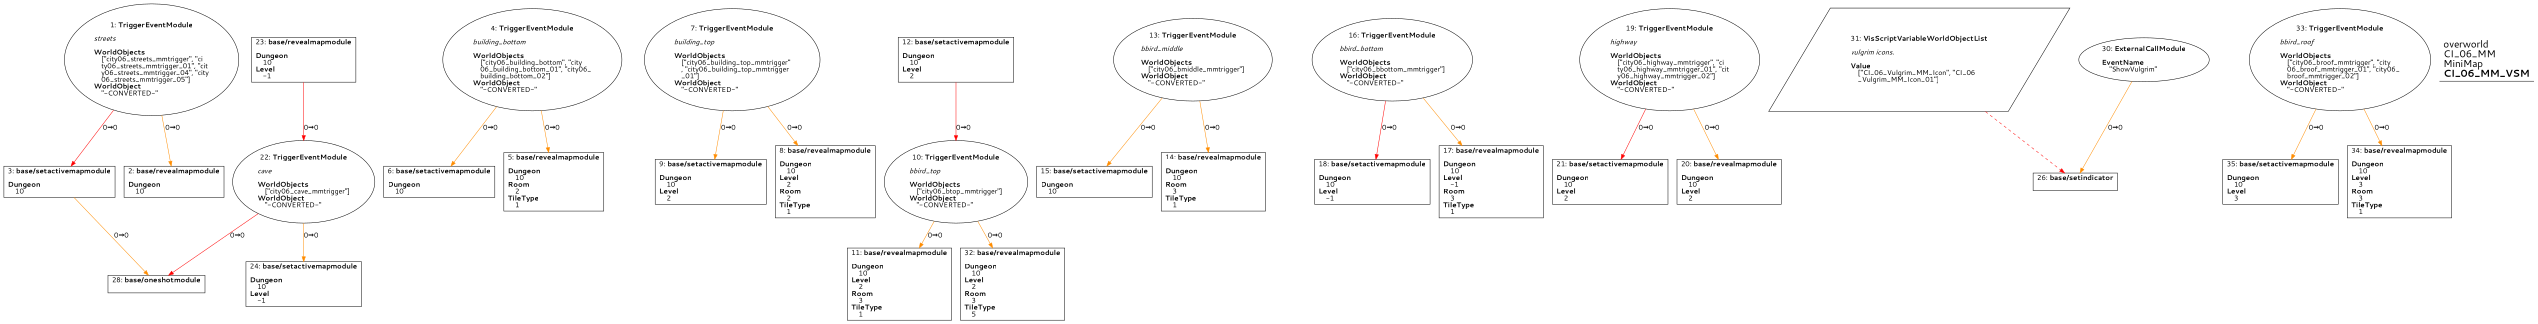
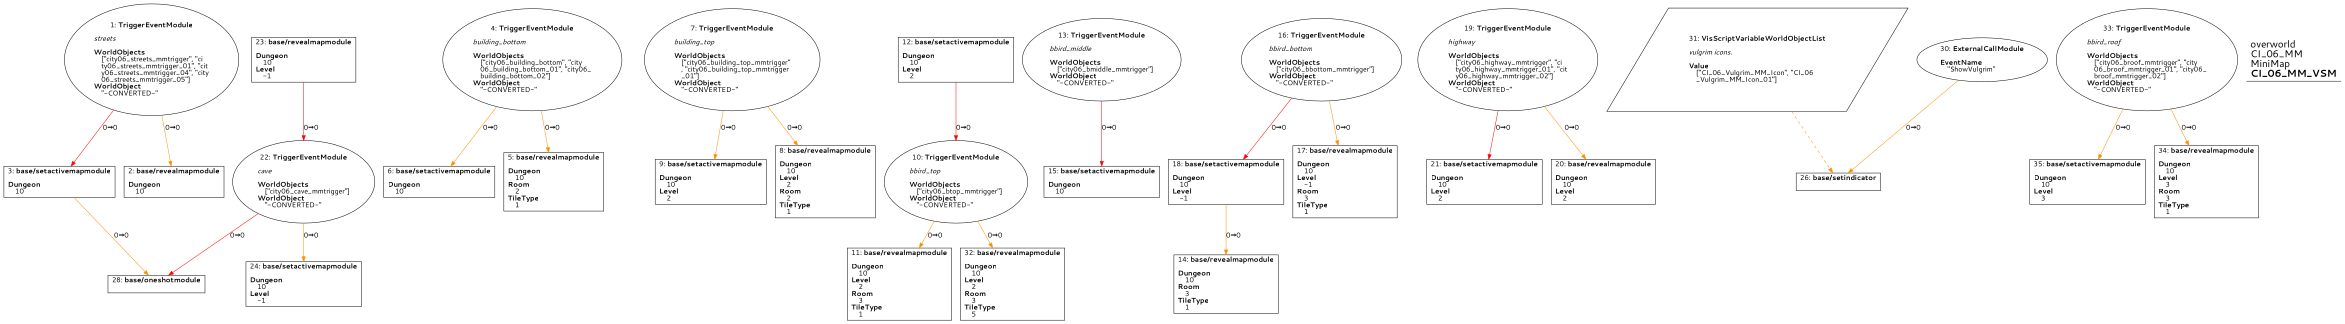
  digraph {
    fontname="Segoe UI"
    splines=spline
    node [fontname="Segoe UI" shape=box]
    edge [color=darkorange fontname="Segoe UI"]
    n1 [label=<1: <b>TriggerEventModule</b><br/><br/><i>streets<br align="left"/></i><br align="left"/><b>WorldObjects</b><br align="left"/>    [&quot;city06_streets_mmtrigger&quot;, &quot;ci<br align="left"/>    ty06_streets_mmtrigger_01&quot;, &quot;cit<br align="left"/>    y06_streets_mmtrigger_04&quot;, &quot;city<br align="left"/>    06_streets_mmtrigger_05&quot;]<br align="left"/><b>WorldObject</b><br align="left"/>    &quot;-CONVERTED-&quot;<br align="left"/>> shape=oval]
    n2 [label=<3: <b>base/setactivemapmodule</b><br/><br/><b>Dungeon</b><br align="left"/>    10<br align="left"/>>]
    n3 [label=<2: <b>base/revealmapmodule</b><br/><br/><b>Dungeon</b><br align="left"/>    10<br align="left"/>>]
    n4 [label=<28: <b>base/oneshotmodule</b><br/><br/>>]
    n5 [label=<4: <b>TriggerEventModule</b><br/><br/><i>building_bottom <br align="left"/></i><br align="left"/><b>WorldObjects</b><br align="left"/>    [&quot;city06_building_bottom&quot;, &quot;city<br align="left"/>    06_building_bottom_01&quot;, &quot;city06_<br align="left"/>    building_bottom_02&quot;]<br align="left"/><b>WorldObject</b><br align="left"/>    &quot;-CONVERTED-&quot;<br align="left"/>> shape=oval]
    n6 [label=<6: <b>base/setactivemapmodule</b><br/><br/><b>Dungeon</b><br align="left"/>    10<br align="left"/>>]
    n7 [label=<5: <b>base/revealmapmodule</b><br/><br/><b>Dungeon</b><br align="left"/>    10<br align="left"/><b>Room</b><br align="left"/>    2<br align="left"/><b>TileType</b><br align="left"/>    1<br align="left"/>>]
    n8 [label=<7: <b>TriggerEventModule</b><br/><br/><i>building_top<br align="left"/></i><br align="left"/><b>WorldObjects</b><br align="left"/>    [&quot;city06_building_top_mmtrigger&quot;<br align="left"/>    , &quot;city06_building_top_mmtrigger<br align="left"/>    _01&quot;]<br align="left"/><b>WorldObject</b><br align="left"/>    &quot;-CONVERTED-&quot;<br align="left"/>> shape=oval]
    n9 [label=<9: <b>base/setactivemapmodule</b><br/><br/><b>Dungeon</b><br align="left"/>    10<br align="left"/><b>Level</b><br align="left"/>    2<br align="left"/>>]
    n10 [label=<8: <b>base/revealmapmodule</b><br/><br/><b>Dungeon</b><br align="left"/>    10<br align="left"/><b>Level</b><br align="left"/>    2<br align="left"/><b>Room</b><br align="left"/>    2<br align="left"/><b>TileType</b><br align="left"/>    1<br align="left"/>>]
    n11 [label=<10: <b>TriggerEventModule</b><br/><br/><i>bbird_top<br align="left"/></i><br align="left"/><b>WorldObjects</b><br align="left"/>    [&quot;city06_btop_mmtrigger&quot;]<br align="left"/><b>WorldObject</b><br align="left"/>    &quot;-CONVERTED-&quot;<br align="left"/>> shape=oval]
    n12 [label=<11: <b>base/revealmapmodule</b><br/><br/><b>Dungeon</b><br align="left"/>    10<br align="left"/><b>Level</b><br align="left"/>    2<br align="left"/><b>Room</b><br align="left"/>    3<br align="left"/><b>TileType</b><br align="left"/>    1<br align="left"/>>]
    n13 [label=<32: <b>base/revealmapmodule</b><br/><br/><b>Dungeon</b><br align="left"/>    10<br align="left"/><b>Level</b><br align="left"/>    2<br align="left"/><b>Room</b><br align="left"/>    3<br align="left"/><b>TileType</b><br align="left"/>    5<br align="left"/>>]
    n14 [label=<12: <b>base/setactivemapmodule</b><br/><br/><b>Dungeon</b><br align="left"/>    10<br align="left"/><b>Level</b><br align="left"/>    2<br align="left"/>>]
    n15 [label=<13: <b>TriggerEventModule</b><br/><br/><i>bbird_middle<br align="left"/></i><br align="left"/><b>WorldObjects</b><br align="left"/>    [&quot;city06_bmiddle_mmtrigger&quot;]<br align="left"/><b>WorldObject</b><br align="left"/>    &quot;-CONVERTED-&quot;<br align="left"/>> shape=oval]
    n16 [label=<15: <b>base/setactivemapmodule</b><br/><br/><b>Dungeon</b><br align="left"/>    10<br align="left"/>>]
    n17 [label=<14: <b>base/revealmapmodule</b><br/><br/><b>Dungeon</b><br align="left"/>    10<br align="left"/><b>Room</b><br align="left"/>    3<br align="left"/><b>TileType</b><br align="left"/>    1<br align="left"/>>]
    n18 [label=<16: <b>TriggerEventModule</b><br/><br/><i>bbird_bottom<br align="left"/></i><br align="left"/><b>WorldObjects</b><br align="left"/>    [&quot;city06_bbottom_mmtrigger&quot;]<br align="left"/><b>WorldObject</b><br align="left"/>    &quot;-CONVERTED-&quot;<br align="left"/>> shape=oval]
    n19 [label=<18: <b>base/setactivemapmodule</b><br/><br/><b>Dungeon</b><br align="left"/>    10<br align="left"/><b>Level</b><br align="left"/>    -1<br align="left"/>>]
    n20 [label=<17: <b>base/revealmapmodule</b><br/><br/><b>Dungeon</b><br align="left"/>    10<br align="left"/><b>Level</b><br align="left"/>    -1<br align="left"/><b>Room</b><br align="left"/>    3<br align="left"/><b>TileType</b><br align="left"/>    1<br align="left"/>>]
    n21 [label=<19: <b>TriggerEventModule</b><br/><br/><i>highway<br align="left"/></i><br align="left"/><b>WorldObjects</b><br align="left"/>    [&quot;city06_highway_mmtrigger&quot;, &quot;ci<br align="left"/>    ty06_highway_mmtrigger_01&quot;, &quot;cit<br align="left"/>    y06_highway_mmtrigger_02&quot;]<br align="left"/><b>WorldObject</b><br align="left"/>    &quot;-CONVERTED-&quot;<br align="left"/>> shape=oval]
    n22 [label=<21: <b>base/setactivemapmodule</b><br/><br/><b>Dungeon</b><br align="left"/>    10<br align="left"/><b>Level</b><br align="left"/>    2<br align="left"/>>]
    n23 [label=<20: <b>base/revealmapmodule</b><br/><br/><b>Dungeon</b><br align="left"/>    10<br align="left"/><b>Level</b><br align="left"/>    2<br align="left"/>>]
    n24 [label=<22: <b>TriggerEventModule</b><br/><br/><i>cave<br align="left"/></i><br align="left"/><b>WorldObjects</b><br align="left"/>    [&quot;city06_cave_mmtrigger&quot;]<br align="left"/><b>WorldObject</b><br align="left"/>    &quot;-CONVERTED-&quot;<br align="left"/>> shape=oval]
    n25 [label=<24: <b>base/setactivemapmodule</b><br/><br/><b>Dungeon</b><br align="left"/>    10<br align="left"/><b>Level</b><br align="left"/>    -1<br align="left"/>>]
    n26 [label=<23: <b>base/revealmapmodule</b><br/><br/><b>Dungeon</b><br align="left"/>    10<br align="left"/><b>Level</b><br align="left"/>    -1<br align="left"/>>]
    n27 [label=<26: <b>base/setindicator</b><br/><br/>>]
    n28 [label=<31: <b>VisScriptVariableWorldObjectList</b><br/><br/><i>vulgrim icons.  <br align="left"/></i><br align="left"/><b>Value</b><br align="left"/>    [&quot;CI_06_Vulgrim_MM_Icon&quot;, &quot;CI_06<br align="left"/>    _Vulgrim_MM_Icon_01&quot;]<br align="left"/>> shape=parallelogram]
    n29 [label=<30: <b>ExternalCallModule</b><br/><br/><b>EventName</b><br align="left"/>    &quot;ShowVulgrim&quot;<br align="left"/>> shape=oval]
    n30 [label=<33: <b>TriggerEventModule</b><br/><br/><i>bbird_roof<br align="left"/></i><br align="left"/><b>WorldObjects</b><br align="left"/>    [&quot;city06_broof_mmtrigger&quot;, &quot;city<br align="left"/>    06_broof_mmtrigger_01&quot;, &quot;city06_<br align="left"/>    broof_mmtrigger_02&quot;]<br align="left"/><b>WorldObject</b><br align="left"/>    &quot;-CONVERTED-&quot;<br align="left"/>> shape=oval]
    n31 [label=<35: <b>base/setactivemapmodule</b><br/><br/><b>Dungeon</b><br align="left"/>    10<br align="left"/><b>Level</b><br align="left"/>    3<br align="left"/>>]
    n32 [label=<34: <b>base/revealmapmodule</b><br/><br/><b>Dungeon</b><br align="left"/>    10<br align="left"/><b>Level</b><br align="left"/>    3<br align="left"/><b>Room</b><br align="left"/>    3<br align="left"/><b>TileType</b><br align="left"/>    1<br align="left"/>>]
    n33 [label=<<font point-size="20">overworld<br align="left"/>CI_06_MM<br align="left"/>MiniMap<br align="left"/><b>CI_06_MM_VSM</b><br align="left"/></font>> shape=underline]
    n1 -> n2 [color=red label="0→0"]
    n1 -> n3 [label="0→0"]
    n2 -> n4 [label="0→0"]
    n5 -> n6 [label="0→0"]
    n5 -> n7 [label="0→0"]
    n8 -> n9 [label="0→0"]
    n8 -> n10 [label="0→0"]
    n11 -> n12 [label="0→0"]
    n11 -> n13 [label="0→0"]
    n14 -> n11 [color=red label="0→0"]
-   n15 -> n16 [label="0→0"]
-   n15 -> n17 [label="0→0"]
+   n15 -> n16 [color=red label="0→0"]
+   n19 -> n17 [label="0→0"]
    n18 -> n19 [color=red label="0→0"]
    n18 -> n20 [label="0→0"]
    n21 -> n22 [color=red label="0→0"]
    n21 -> n23 [label="0→0"]
    n24 -> n4 [color=red label="0→0"]
    n24 -> n25 [label="0→0"]
    n26 -> n24 [color=red label="0→0"]
-   n28 -> n27 [color=red style=dashed]
+   n28 -> n27 [style=dashed]
    n29 -> n27 [label="0→0"]
    n30 -> n31 [label="0→0"]
    n30 -> n32 [label="0→0"]
  }
